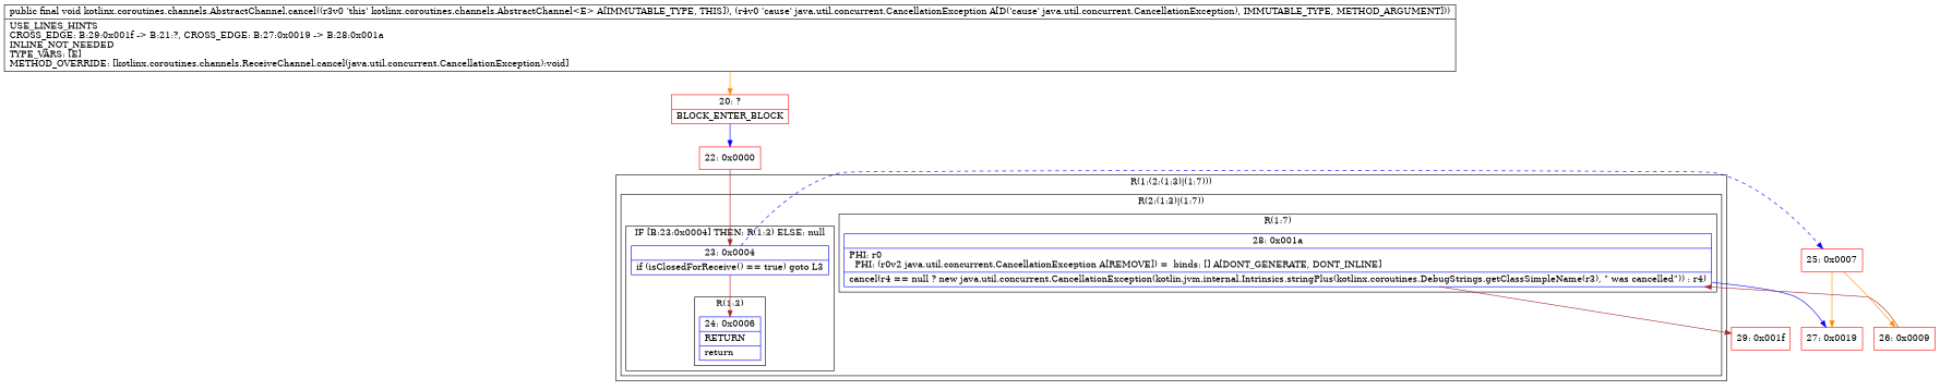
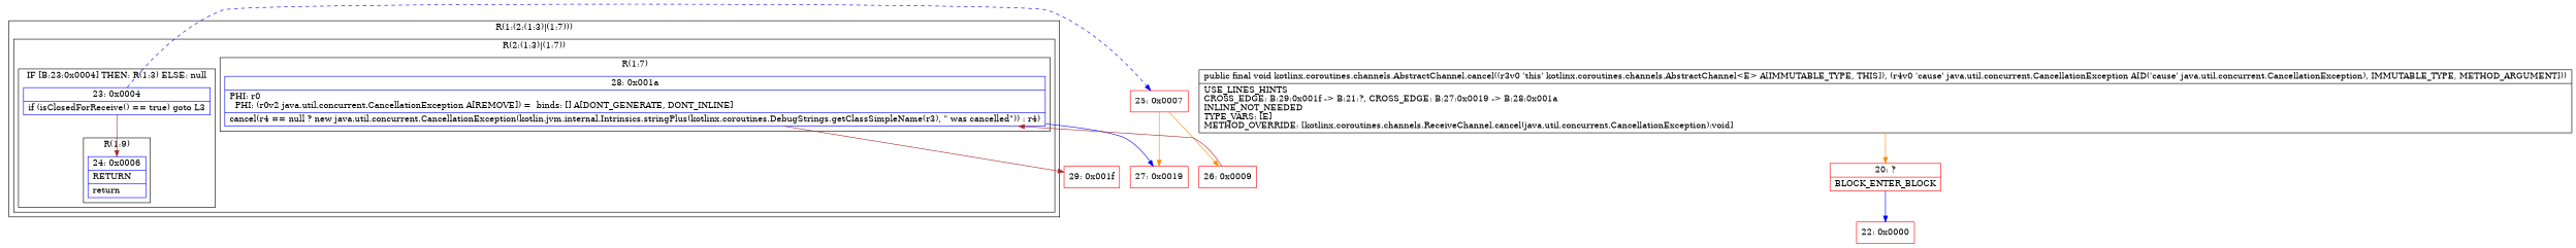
  digraph {
    node [color=red shape=record]
    edge [color=brown]
    n1 [color=blue label="{24\:\ 0x0006|RETURN\l|return\l}"]
    n2 [color=blue label="{23\:\ 0x0004|if (isClosedForReceive() == true) goto L3\l}"]
    n3 [color=blue label="{28\:\ 0x001a|PHI: r0 \l  PHI: (r0v2 java.util.concurrent.CancellationException A[REMOVE]) =  binds: [] A[DONT_GENERATE, DONT_INLINE]\l|cancel(r4 == null ? new java.util.concurrent.CancellationException(kotlin.jvm.internal.Intrinsics.stringPlus(kotlinx.coroutines.DebugStrings.getClassSimpleName(r3), \" was cancelled\")) : r4)\l}"]
    n4 [label="{25\:\ 0x0007}"]
    n5 [label="{29\:\ 0x001f}"]
    n6 [label="{27\:\ 0x0019}"]
    n7 [label="{26\:\ 0x0009}"]
    n8 [label="{20\:\ ?|BLOCK_ENTER_BLOCK\l}"]
    n9 [label="{22\:\ 0x0000}"]
    n10 [label="{public final void kotlinx.coroutines.channels.AbstractChannel.cancel((r3v0 'this' kotlinx.coroutines.channels.AbstractChannel\<E\> A[IMMUTABLE_TYPE, THIS]), (r4v0 'cause' java.util.concurrent.CancellationException A[D('cause' java.util.concurrent.CancellationException), IMMUTABLE_TYPE, METHOD_ARGUMENT]))  | USE_LINES_HINTS\lCROSS_EDGE: B:29:0x001f \-\> B:21:?, CROSS_EDGE: B:27:0x0019 \-\> B:28:0x001a\lINLINE_NOT_NEEDED\lTYPE_VARS: [E]\lMETHOD_OVERRIDE: [kotlinx.coroutines.channels.ReceiveChannel.cancel(java.util.concurrent.CancellationException):void]\l}" color=""]
    subgraph cluster_1 {
      label="R(1:(2:(1:3)|(1:7)))"
      subgraph cluster_2 {
        label="R(2:(1:3)|(1:7))"
        subgraph cluster_3 {
          label="IF [B:23:0x0004] THEN: R(1:3) ELSE: null"
          n2
          subgraph cluster_4 {
-           label="R(1:3)"
+           label="R(1:9)"
            n1
          }
        }
        subgraph cluster_5 {
          label="R(1:7)"
          n3
        }
      }
    }
    n2 -> n1
    n2 -> n4 [color=blue style=dashed]
    n3 -> n5
    n3 -> n6 [color=blue]
    n4 -> n6 [color=darkorange]
    n4 -> n7 [color=darkorange]
    n7 -> n3
    n8 -> n9 [color=blue]
-   n9 -> n2
    n10 -> n8 [color=darkorange]
  }
